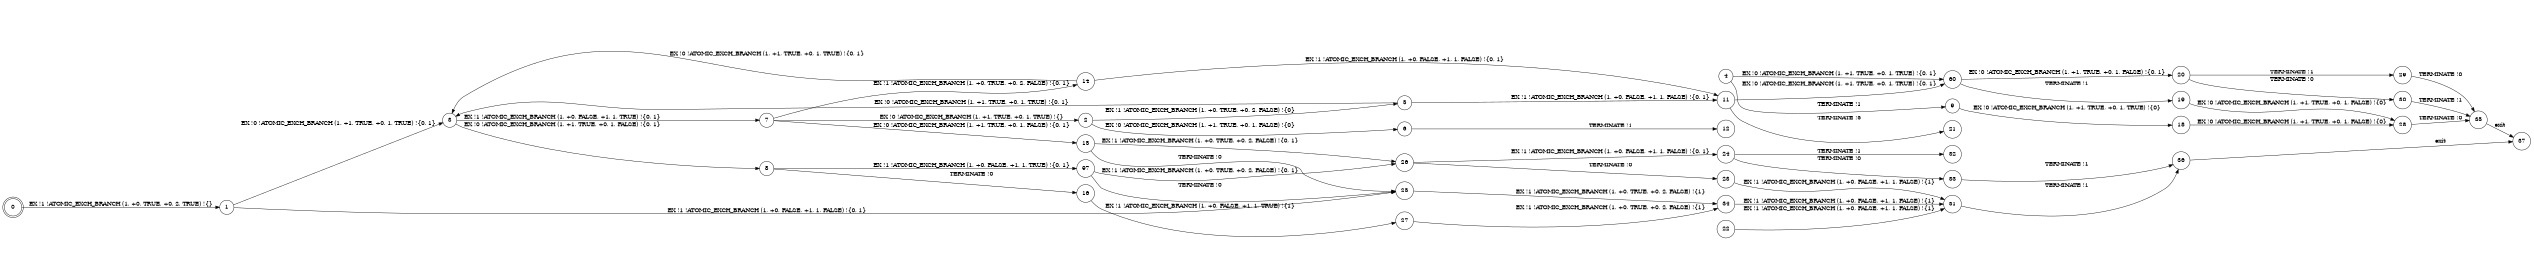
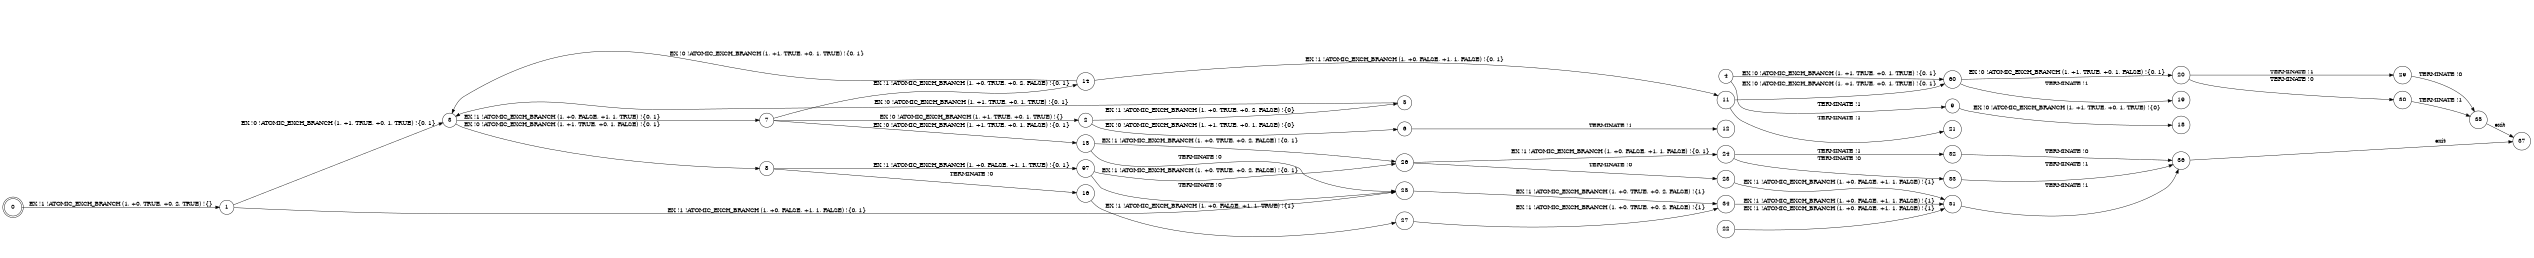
  digraph {
    rankdir=LR
    node [shape=circle]
    0 [peripheries=2]
    1
    3
    25
    2
    5
    6
    7
    8
    4
    9
    n12 [label=60]
    11
    12
    14
    15
    16
    n18 [label=97]
    18
    19
    20
    21
    26
    27
-   28
    29
    30
    22
    31
    23
    24
    32
    33
    34
    35
    36
    37
    0 -> 1 [label="EX !1 !ATOMIC_EXCH_BRANCH (1, +0, TRUE, +0, 2, TRUE) !{}"]
    1 -> 3 [label="EX !0 !ATOMIC_EXCH_BRANCH (1, +1, TRUE, +0, 1, TRUE) !{0, 1}"]
    1 -> 25 [label="EX !1 !ATOMIC_EXCH_BRANCH (1, +0, FALSE, +1, 1, FALSE) !{0, 1}"]
    3 -> 7 [label="EX !1 !ATOMIC_EXCH_BRANCH (1, +0, FALSE, +1, 1, TRUE) !{0, 1}"]
    3 -> 8 [label="EX !0 !ATOMIC_EXCH_BRANCH (1, +1, TRUE, +0, 1, FALSE) !{0, 1}"]
    25 -> 34 [label="EX !1 !ATOMIC_EXCH_BRANCH (1, +0, TRUE, +0, 2, FALSE) !{1}"]
    2 -> 5 [label="EX !1 !ATOMIC_EXCH_BRANCH (1, +0, TRUE, +0, 2, FALSE) !{0}"]
    2 -> 6 [label="EX !0 !ATOMIC_EXCH_BRANCH (1, +1, TRUE, +0, 1, FALSE) !{0}"]
    5 -> 3 [label="EX !0 !ATOMIC_EXCH_BRANCH (1, +1, TRUE, +0, 1, TRUE) !{0, 1}"]
-   5 -> 11 [label="EX !1 !ATOMIC_EXCH_BRANCH (1, +0, FALSE, +1, 1, FALSE) !{0, 1}"]
    6 -> 12 [label="TERMINATE !1"]
    7 -> 2 [label="EX !0 !ATOMIC_EXCH_BRANCH (1, +1, TRUE, +0, 1, TRUE) !{}"]
    7 -> 14 [label="EX !1 !ATOMIC_EXCH_BRANCH (1, +0, TRUE, +0, 2, FALSE) !{0, 1}"]
    7 -> 15 [label="EX !0 !ATOMIC_EXCH_BRANCH (1, +1, TRUE, +0, 1, FALSE) !{0, 1}"]
    8 -> 16 [label="TERMINATE !0"]
    8 -> n18 [label="EX !1 !ATOMIC_EXCH_BRANCH (1, +0, FALSE, +1, 1, TRUE) !{0, 1}"]
    4 -> 9 [label="TERMINATE !1"]
    4 -> n12 [label="EX !0 !ATOMIC_EXCH_BRANCH (1, +1, TRUE, +0, 1, TRUE) !{0, 1}"]
    9 -> 18 [label="EX !0 !ATOMIC_EXCH_BRANCH (1, +1, TRUE, +0, 1, TRUE) !{0}"]
    n12 -> 19 [label="TERMINATE !1"]
    n12 -> 20 [label="EX !0 !ATOMIC_EXCH_BRANCH (1, +1, TRUE, +0, 1, FALSE) !{0, 1}"]
    11 -> n12 [label="EX !0 !ATOMIC_EXCH_BRANCH (1, +1, TRUE, +0, 1, TRUE) !{0, 1}"]
-   11 -> 21 [label="TERMINATE !5"]
+   11 -> 21 [label="TERMINATE !1"]
    14 -> 3 [label="EX !0 !ATOMIC_EXCH_BRANCH (1, +1, TRUE, +0, 1, TRUE) !{0, 1}"]
    14 -> 11 [label="EX !1 !ATOMIC_EXCH_BRANCH (1, +0, FALSE, +1, 1, FALSE) !{0, 1}"]
    15 -> 25 [label="TERMINATE !0"]
    15 -> 26 [label="EX !1 !ATOMIC_EXCH_BRANCH (1, +0, TRUE, +0, 2, FALSE) !{0, 1}"]
    16 -> 27 [label="EX !1 !ATOMIC_EXCH_BRANCH (1, +0, FALSE, +1, 1, TRUE) !{1}"]
    n18 -> 25 [label="TERMINATE !0"]
    n18 -> 26 [label="EX !1 !ATOMIC_EXCH_BRANCH (1, +0, TRUE, +0, 2, FALSE) !{0, 1}"]
-   18 -> 28 [label="EX !0 !ATOMIC_EXCH_BRANCH (1, +1, TRUE, +0, 1, FALSE) !{0}"]
-   19 -> 28 [label="EX !0 !ATOMIC_EXCH_BRANCH (1, +1, TRUE, +0, 1, FALSE) !{0}"]
    20 -> 29 [label="TERMINATE !1"]
    20 -> 30 [label="TERMINATE !0"]
    26 -> 23 [label="TERMINATE !0"]
    26 -> 24 [label="EX !1 !ATOMIC_EXCH_BRANCH (1, +0, FALSE, +1, 1, FALSE) !{0, 1}"]
    27 -> 34 [label="EX !1 !ATOMIC_EXCH_BRANCH (1, +0, TRUE, +0, 2, FALSE) !{1}"]
-   28 -> 35 [label="TERMINATE !0"]
    29 -> 35 [label="TERMINATE !0"]
    30 -> 35 [label="TERMINATE !1"]
    22 -> 31 [label="EX !1 !ATOMIC_EXCH_BRANCH (1, +0, FALSE, +1, 1, FALSE) !{1}"]
    31 -> 36 [label="TERMINATE !1"]
    23 -> 31 [label="EX !1 !ATOMIC_EXCH_BRANCH (1, +0, FALSE, +1, 1, FALSE) !{1}"]
    24 -> 32 [label="TERMINATE !1"]
    24 -> 33 [label="TERMINATE !0"]
+   32 -> 36 [label="TERMINATE !0"]
    33 -> 36 [label="TERMINATE !1"]
    34 -> 31 [label="EX !1 !ATOMIC_EXCH_BRANCH (1, +0, FALSE, +1, 1, FALSE) !{1}"]
    35 -> 37 [label=exit]
    36 -> 37 [label=exit]
  }
